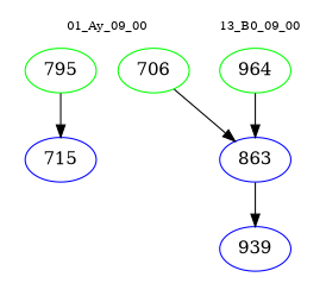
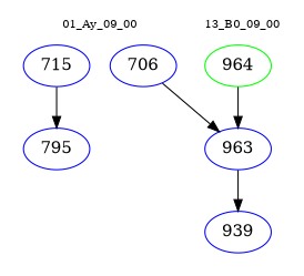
  digraph {
    node [color=green]
    edge [color=black]
-   n1 [label=706]
+   n1 [color=blue label=706]
    n2 [color=blue label=715]
-   n3 [label=795]
+   n3 [color=blue label=795]
    n4 [label=964]
-   n5 [color=blue label=863]
+   n5 [color=blue label=963]
    n6 [color=blue label=939]
    subgraph cluster_1 {
      color=white
      fontsize=10
      label="01_Ay_09_00"
      n1
      n2
      n3
    }
    subgraph cluster_2 {
      color=white
      fontsize=10
      label="13_B0_09_00"
      n4
      n5
      n6
    }
    n1 -> n5
-   n3 -> n2
+   n2 -> n3
    n4 -> n5
    n5 -> n6
  }
